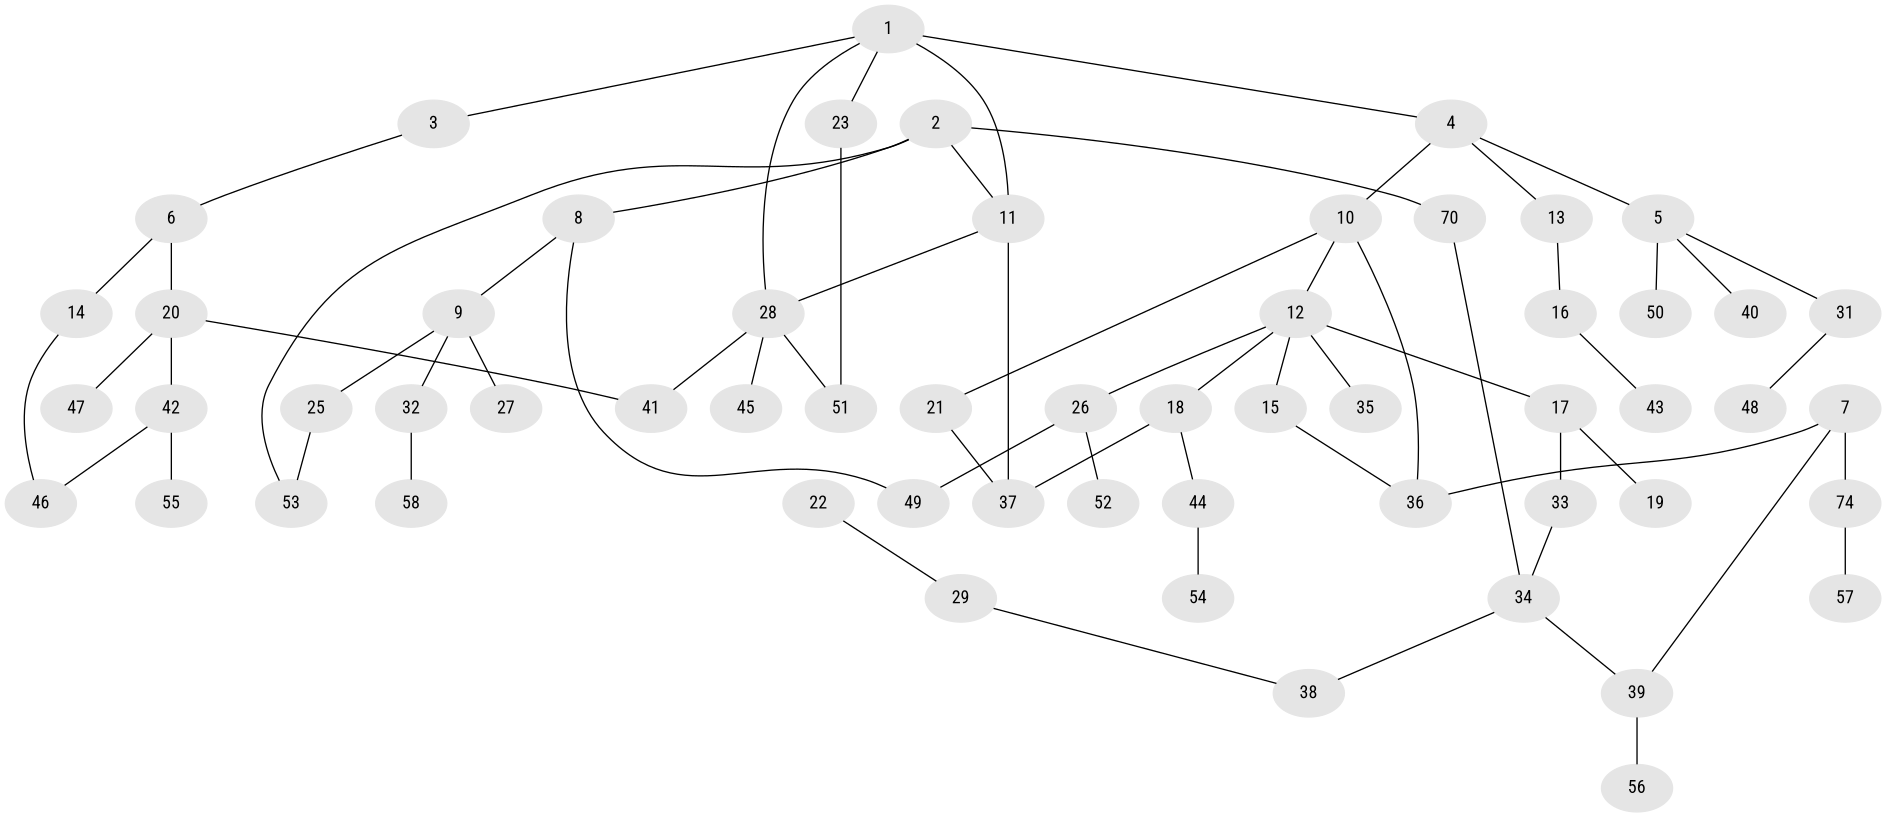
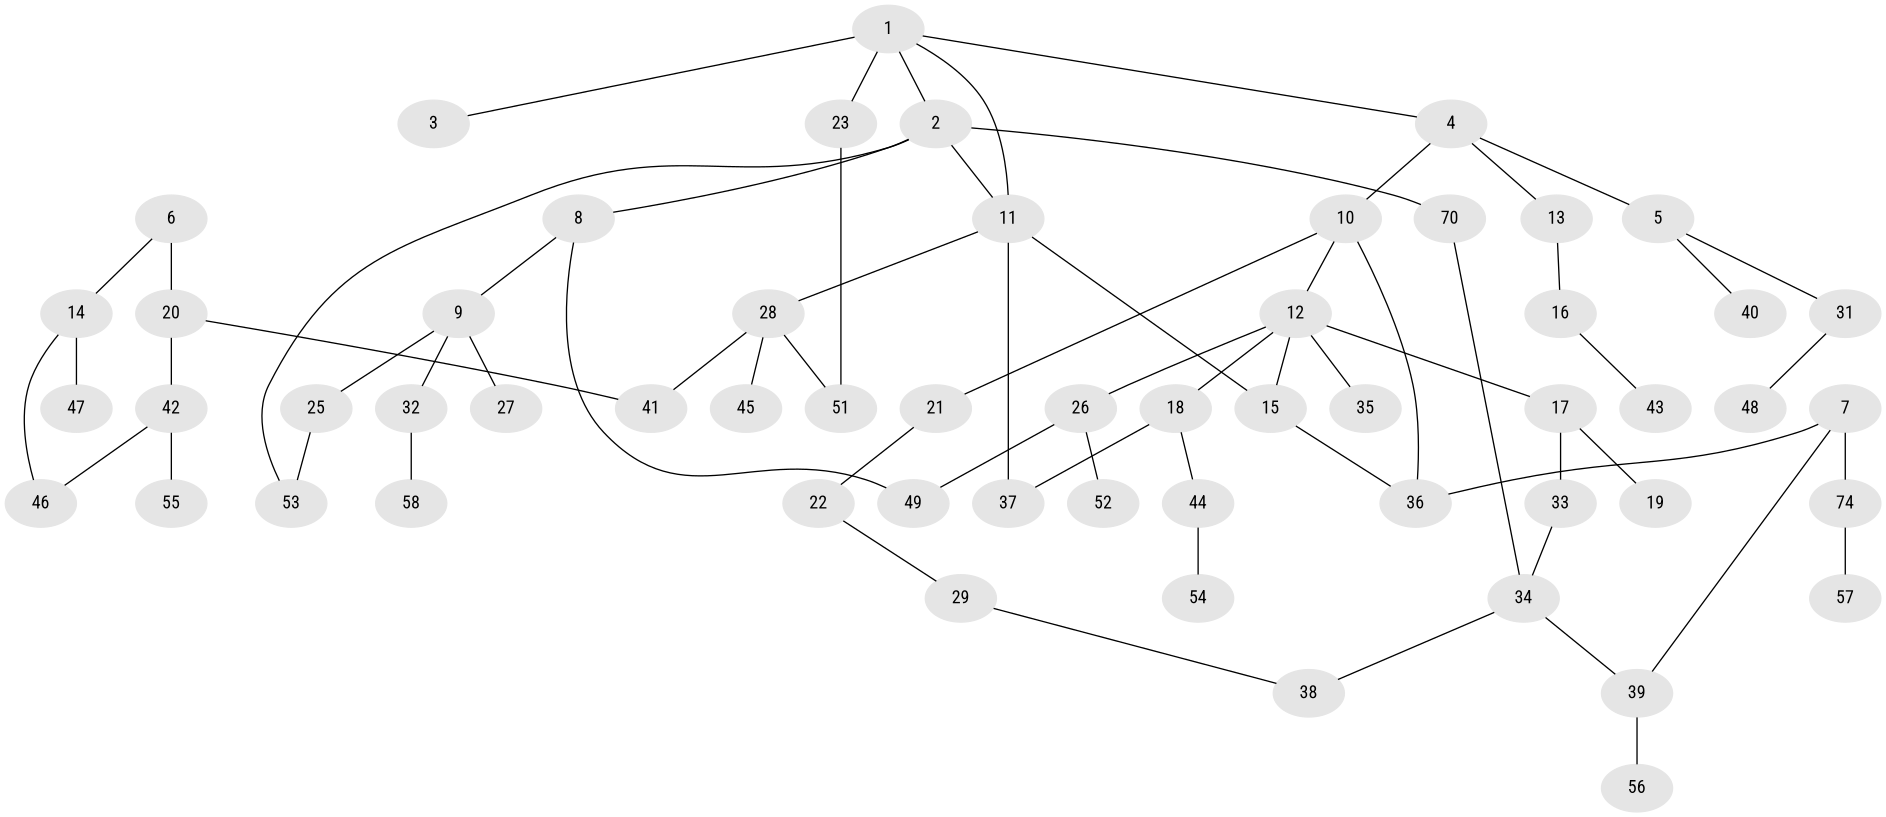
  graph {
    fontname="Roboto Condensed"
    node [color=gray90 fontname="Roboto Condensed" style=filled]
    edge [fontname="Roboto Condensed"]
    1
    2
    3
    4
    11
    23
    8
    n8 [label=70]
    53
    6
    5
    10
    13
    n14 [label=74]
    7
    36
    39
    15
    28
    37
    51
    9
    49
    34
    14
    20
    31
    40
-   50
    12
    21
    16
    48
    46
    47
    41
    42
    57
    56
    25
    27
    32
    58
    17
    18
    26
    35
    22
    45
    19
    33
    44
    52
    43
    54
    55
    29
    38
-   1 -- 28
+   1 -- 2
    1 -- 3
    1 -- 4
    1 -- 11
    1 -- 23
    2 -- 11
    2 -- 8
    2 -- n8
    2 -- 53
-   3 -- 6
    4 -- 5
    4 -- 10
    4 -- 13
+   11 -- 15
    11 -- 28
    11 -- 37
    23 -- 51
    8 -- 9
    8 -- 49
    n8 -- 34
    6 -- 14
    6 -- 20
    5 -- 31
    5 -- 40
-   5 -- 50
    10 -- 36
    10 -- 12
    10 -- 21
    13 -- 16
    n14 -- 57
    7 -- n14
    7 -- 36
    7 -- 39
    39 -- 56
    15 -- 36
    28 -- 51
    28 -- 41
    28 -- 45
    9 -- 25
    9 -- 27
    9 -- 32
    34 -- 39
    34 -- 38
    14 -- 46
-   20 -- 47
+   14 -- 47
    20 -- 41
    20 -- 42
    31 -- 48
    12 -- 15
    12 -- 17
    12 -- 18
    12 -- 26
    12 -- 35
-   21 -- 37
+   21 -- 22
    16 -- 43
    42 -- 46
    42 -- 55
    25 -- 53
    32 -- 58
    17 -- 19
    17 -- 33
    18 -- 37
    18 -- 44
    26 -- 49
    26 -- 52
    22 -- 29
    33 -- 34
    44 -- 54
    29 -- 38
  }
